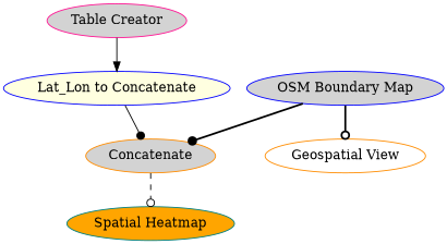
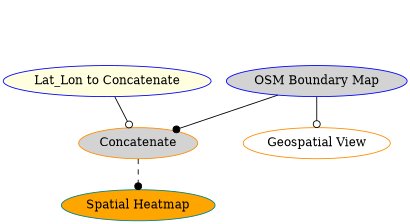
  digraph {
    rankdir=TB
    node [color=blue fillcolor=lightgrey style=filled]
    edge [arrowhead=dot style=solid]
-   n1 [color=deeppink label="Table Creator"]
    n2 [fillcolor=lightyellow label="Lat_Lon to Concatenate"]
    n3 [color=darkorange label=Concatenate]
    n4 [color=teal fillcolor=orange label="Spatial Heatmap"]
    n5 [label="OSM Boundary Map"]
    n6 [color=darkorange fillcolor=white label="Geospatial View"]
-   n1 -> n2 [arrowhead=normal]
-   n2 -> n3
-   n3 -> n4 [arrowhead=odot style=dashed]
-   n5 -> n3 [style=bold]
-   n5 -> n6 [arrowhead=odot style=bold]
+   n2 -> n3 [arrowhead=odot]
+   n3 -> n4 [style=dashed]
+   n5 -> n3
+   n5 -> n6 [arrowhead=odot]
  }
